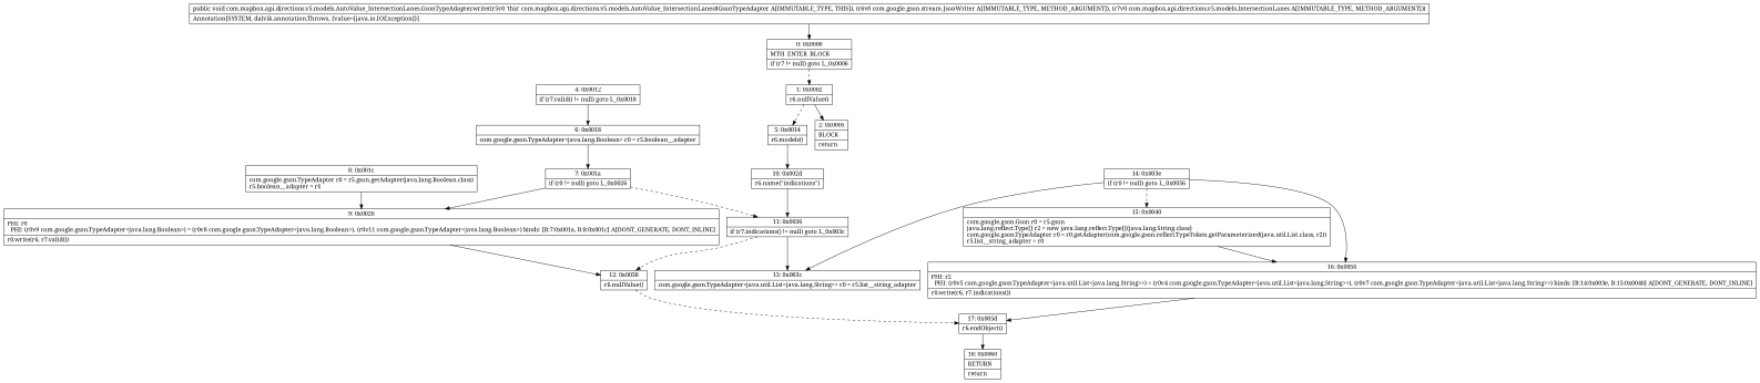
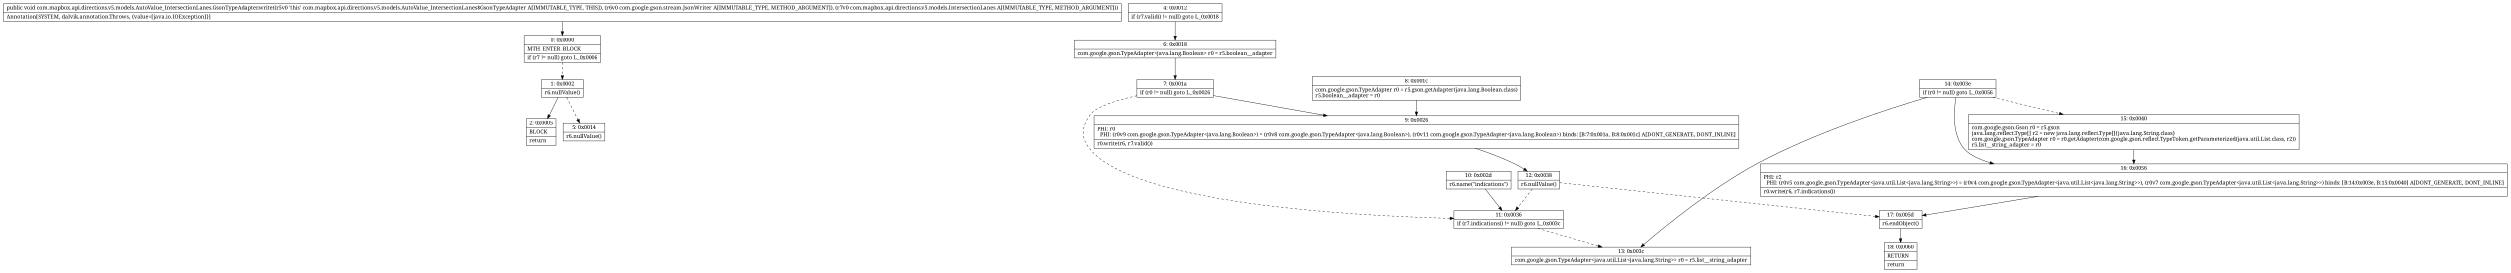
  digraph {
    fontname="Noto Serif"
    node [fontname="Noto Serif" shape=record]
    edge [fontname="Noto Serif"]
    n1 [label="{0\:\ 0x0000|MTH_ENTER_BLOCK\l|if (r7 != null) goto L_0x0006\l}"]
    n2 [label="{1\:\ 0x0002|r6.nullValue()\l}"]
    n3 [label="{2\:\ 0x0005|BLOCK\l|return\l}"]
-   n4 [label="{5\:\ 0x0014|r6.models()\l}"]
+   n4 [label="{5\:\ 0x0014|r6.nullValue()\l}"]
    n5 [label="{4\:\ 0x0012|if (r7.valid() != null) goto L_0x0018\l}"]
    n6 [label="{6\:\ 0x0018|com.google.gson.TypeAdapter\<java.lang.Boolean\> r0 = r5.boolean__adapter\l}"]
    n7 [label="{10\:\ 0x002d|r6.name(\"indications\")\l}"]
    n8 [label="{7\:\ 0x001a|if (r0 != null) goto L_0x0026\l}"]
    n9 [label="{11\:\ 0x0036|if (r7.indications() != null) goto L_0x003c\l}"]
    n10 [label="{9\:\ 0x0026|PHI: r0 \l  PHI: (r0v9 com.google.gson.TypeAdapter\<java.lang.Boolean\>) = (r0v8 com.google.gson.TypeAdapter\<java.lang.Boolean\>), (r0v11 com.google.gson.TypeAdapter\<java.lang.Boolean\>) binds: [B:7:0x001a, B:8:0x001c] A[DONT_GENERATE, DONT_INLINE]\l|r0.write(r6, r7.valid())\l}"]
    n11 [label="{8\:\ 0x001c|com.google.gson.TypeAdapter r0 = r5.gson.getAdapter(java.lang.Boolean.class)\lr5.boolean__adapter = r0\l}"]
    n12 [label="{12\:\ 0x0038|r6.nullValue()\l}"]
    n13 [label="{13\:\ 0x003c|com.google.gson.TypeAdapter\<java.util.List\<java.lang.String\>\> r0 = r5.list__string_adapter\l}"]
    n14 [label="{17\:\ 0x005d|r6.endObject()\l}"]
    n15 [label="{18\:\ 0x0060|RETURN\l|return\l}"]
    n16 [label="{14\:\ 0x003e|if (r0 != null) goto L_0x0056\l}"]
    n17 [label="{15\:\ 0x0040|com.google.gson.Gson r0 = r5.gson\ljava.lang.reflect.Type[] r2 = new java.lang.reflect.Type[]\{java.lang.String.class\}\lcom.google.gson.TypeAdapter r0 = r0.getAdapter(com.google.gson.reflect.TypeToken.getParameterized(java.util.List.class, r2))\lr5.list__string_adapter = r0\l}"]
    n18 [label="{16\:\ 0x0056|PHI: r2 \l  PHI: (r0v5 com.google.gson.TypeAdapter\<java.util.List\<java.lang.String\>\>) = (r0v4 com.google.gson.TypeAdapter\<java.util.List\<java.lang.String\>\>), (r0v7 com.google.gson.TypeAdapter\<java.util.List\<java.lang.String\>\>) binds: [B:14:0x003e, B:15:0x0040] A[DONT_GENERATE, DONT_INLINE]\l|r0.write(r6, r7.indications())\l}"]
    n19 [label="{public void com.mapbox.api.directions.v5.models.AutoValue_IntersectionLanes.GsonTypeAdapter.write((r5v0 'this' com.mapbox.api.directions.v5.models.AutoValue_IntersectionLanes$GsonTypeAdapter A[IMMUTABLE_TYPE, THIS]), (r6v0 com.google.gson.stream.JsonWriter A[IMMUTABLE_TYPE, METHOD_ARGUMENT]), (r7v0 com.mapbox.api.directions.v5.models.IntersectionLanes A[IMMUTABLE_TYPE, METHOD_ARGUMENT]))  | Annotation[SYSTEM, dalvik.annotation.Throws, \{value=[java.io.IOException]\}]\l}"]
    n1 -> n2 [style=dashed]
    n2 -> n3
    n2 -> n4 [style=dashed]
-   n4 -> n7
    n5 -> n6
    n6 -> n8
    n7 -> n9
    n8 -> n9 [style=dashed]
    n8 -> n10
-   n9 -> n12 [style=dashed]
-   n9 -> n13
+   n12 -> n9 [style=dashed]
+   n9 -> n13 [style=dashed]
    n10 -> n12
    n11 -> n10
    n12 -> n14 [style=dashed]
    n14 -> n15
    n16 -> n13
    n16 -> n17 [style=dashed]
    n16 -> n18
    n17 -> n18
    n18 -> n14
    n19 -> n1
  }
